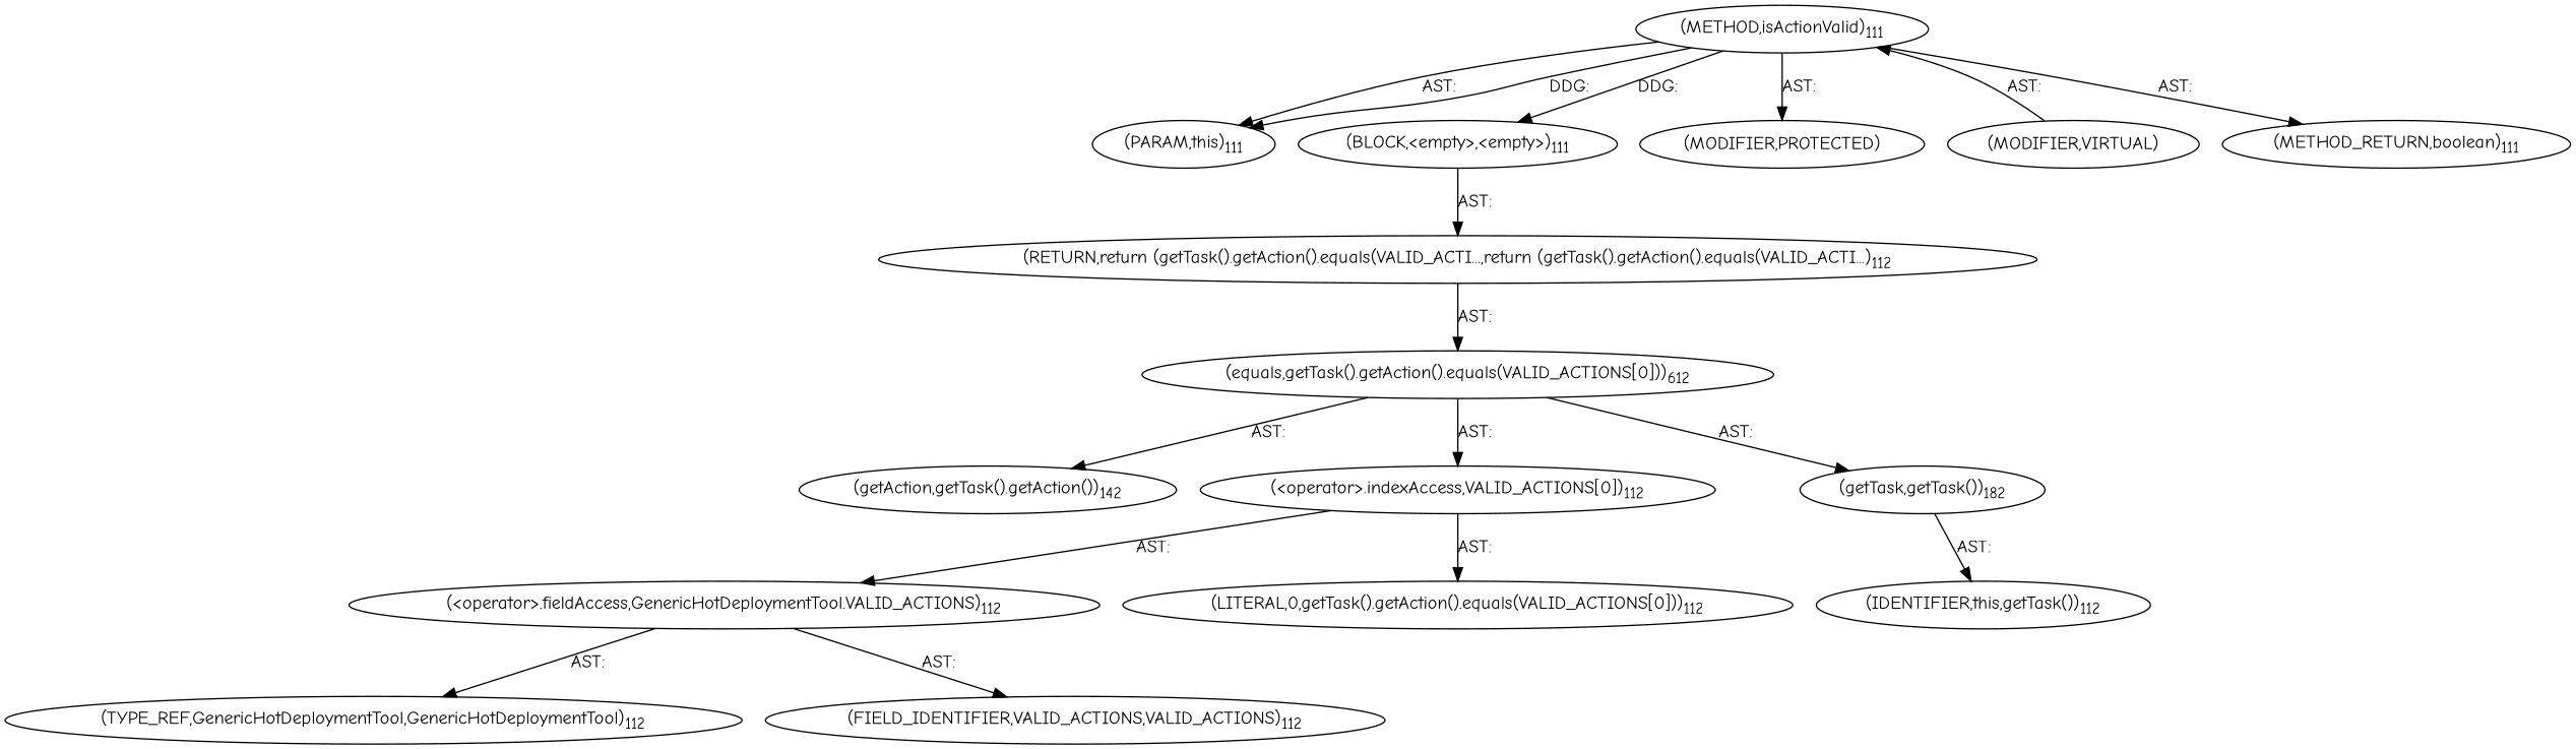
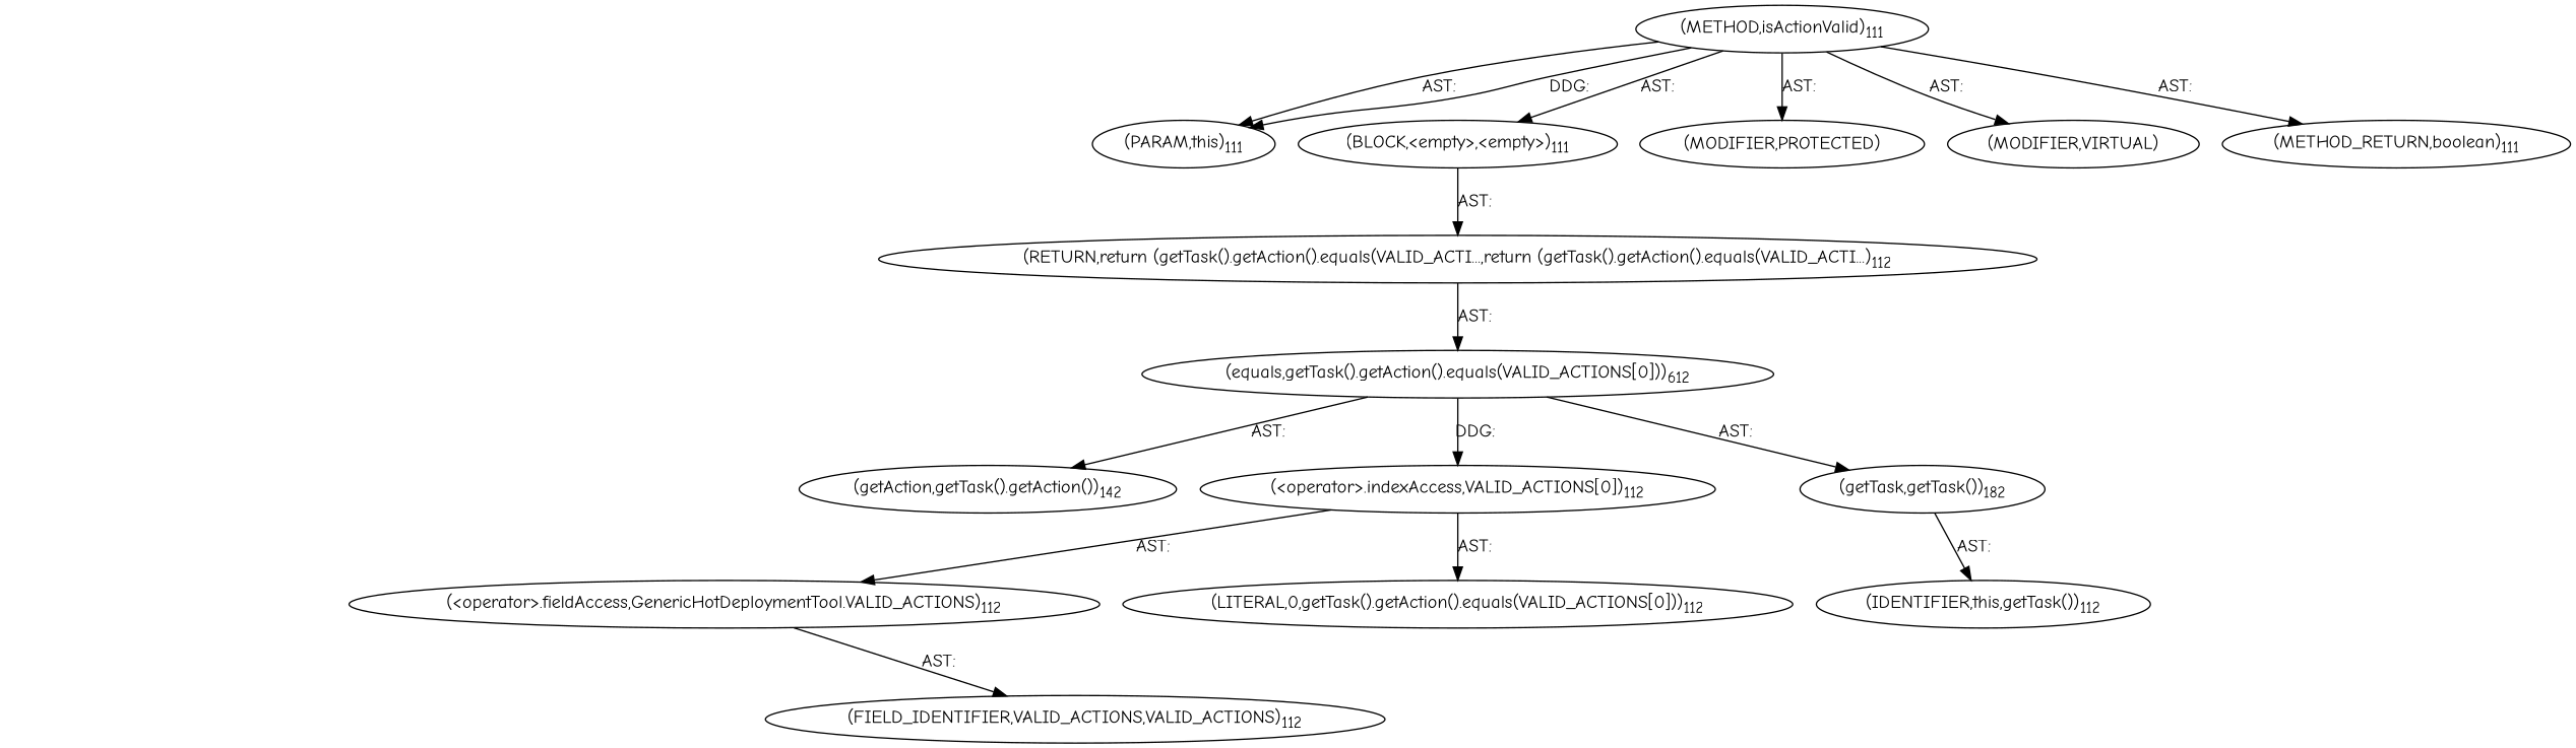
  digraph {
    fontname="Comic Neue"
    node [fontname="Comic Neue"]
    edge [fontname="Comic Neue"]
    n1 [label=<(METHOD,isActionValid)<SUB>111</SUB>>]
    n2 [label=<(PARAM,this)<SUB>111</SUB>>]
    n3 [label=<(BLOCK,&lt;empty&gt;,&lt;empty&gt;)<SUB>111</SUB>>]
    n4 [label=<(MODIFIER,PROTECTED)>]
    n5 [label=<(MODIFIER,VIRTUAL)>]
    n6 [label=<(METHOD_RETURN,boolean)<SUB>111</SUB>>]
    n7 [label=<(RETURN,return (getTask().getAction().equals(VALID_ACTI...,return (getTask().getAction().equals(VALID_ACTI...)<SUB>112</SUB>>]
    n8 [label=<(equals,getTask().getAction().equals(VALID_ACTIONS[0]))<SUB>612</SUB>>]
    n9 [label=<(getAction,getTask().getAction())<SUB>142</SUB>>]
    n10 [label=<(&lt;operator&gt;.indexAccess,VALID_ACTIONS[0])<SUB>112</SUB>>]
    n11 [label=<(getTask,getTask())<SUB>182</SUB>>]
    n12 [label=<(&lt;operator&gt;.fieldAccess,GenericHotDeploymentTool.VALID_ACTIONS)<SUB>112</SUB>>]
    n13 [label=<(LITERAL,0,getTask().getAction().equals(VALID_ACTIONS[0]))<SUB>112</SUB>>]
    n14 [label=<(IDENTIFIER,this,getTask())<SUB>112</SUB>>]
-   n15 [label=<(TYPE_REF,GenericHotDeploymentTool,GenericHotDeploymentTool)<SUB>112</SUB>>]
    n16 [label=<(FIELD_IDENTIFIER,VALID_ACTIONS,VALID_ACTIONS)<SUB>112</SUB>>]
    n1 -> n2 [label="AST: "]
    n1 -> n2 [label="DDG: "]
-   n1 -> n3 [label="DDG: "]
+   n1 -> n3 [label="AST: "]
    n1 -> n4 [label="AST: "]
-   n5 -> n1 [label="AST: "]
+   n1 -> n5 [label="AST: "]
    n1 -> n6 [label="AST: "]
    n3 -> n7 [label="AST: "]
    n7 -> n8 [label="AST: "]
    n8 -> n9 [label="AST: "]
-   n8 -> n10 [label="AST: "]
+   n8 -> n10 [label="DDG: "]
    n8 -> n11 [label="AST: "]
    n10 -> n12 [label="AST: "]
    n10 -> n13 [label="AST: "]
    n11 -> n14 [label="AST: "]
-   n12 -> n15 [label="AST: "]
    n12 -> n16 [label="AST: "]
  }
